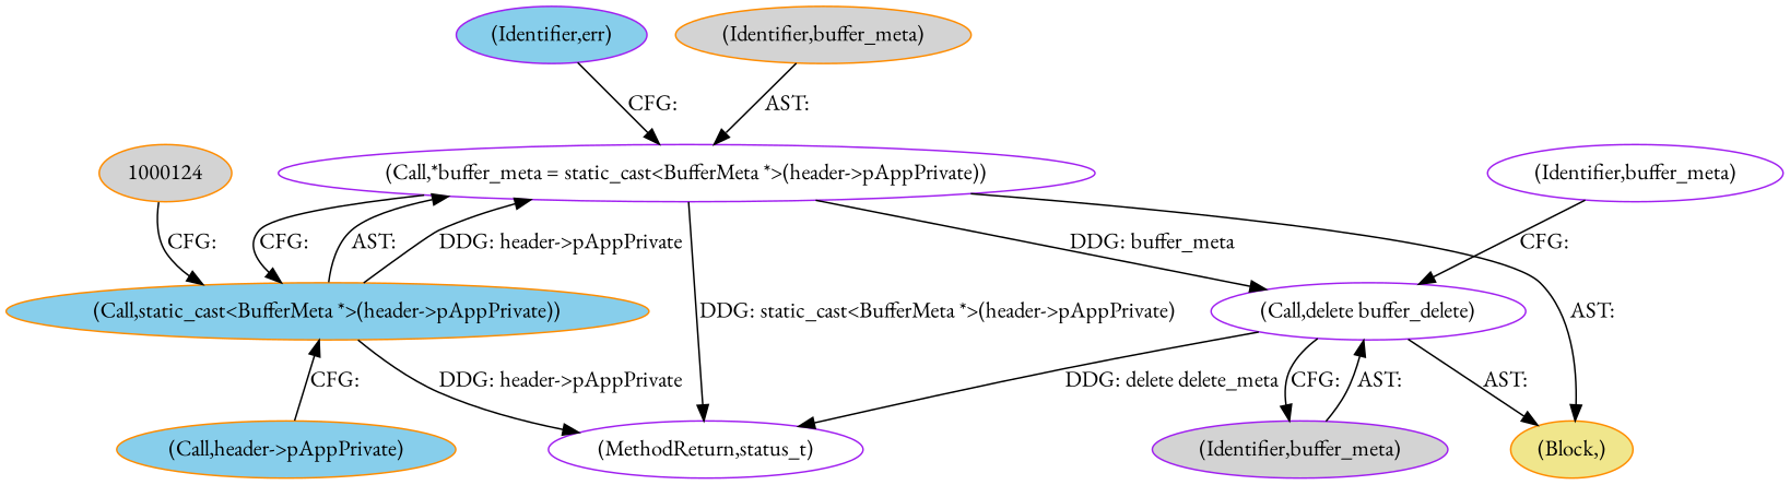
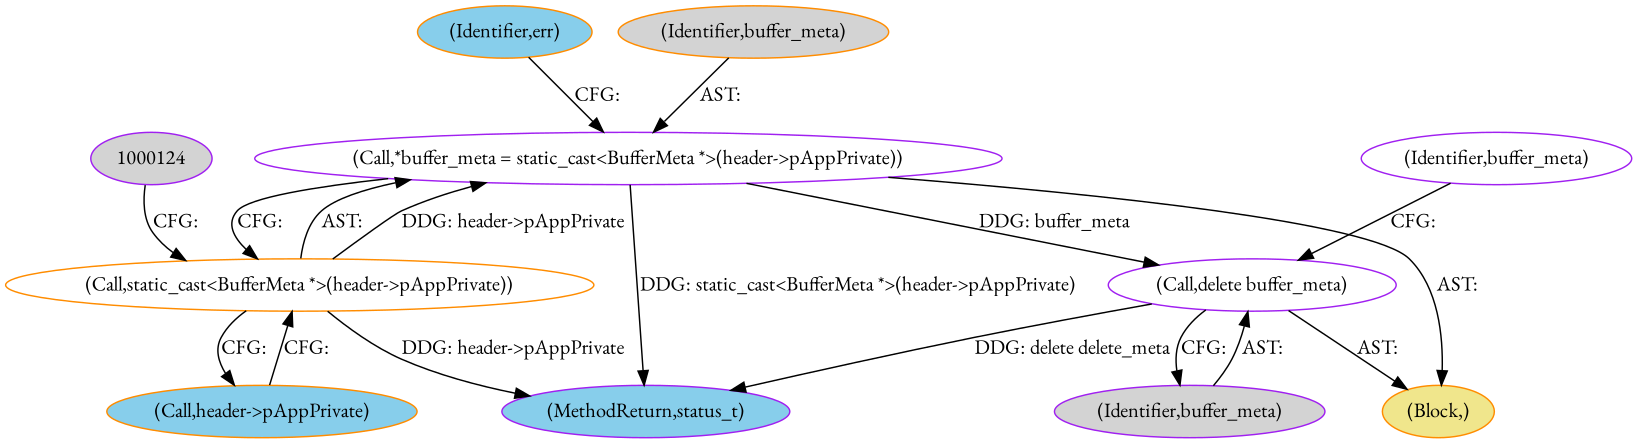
  digraph {
    fontname="EB Garamond"
    node [color=purple fillcolor=white fontname="EB Garamond" style=filled]
    edge [fontname="EB Garamond"]
-   n1 [label="(Call,delete buffer_delete)"]
-   n2 [label="(MethodReturn,status_t)"]
+   n1 [label="(Call,delete buffer_meta)"]
+   n2 [fillcolor=skyblue label="(MethodReturn,status_t)"]
    n3 [fillcolor=lightgrey label="(Identifier,buffer_meta)"]
    n4 [color=darkorange fillcolor=khaki label="(Block,)"]
    n5 [label="(Call,*buffer_meta = static_cast<BufferMeta *>(header->pAppPrivate))"]
-   n6 [color=darkorange fillcolor=skyblue label="(Call,static_cast<BufferMeta *>(header->pAppPrivate))"]
+   n6 [color=darkorange label="(Call,static_cast<BufferMeta *>(header->pAppPrivate))"]
    n7 [color=darkorange fillcolor=skyblue label="(Call,header->pAppPrivate)"]
-   n8 [fillcolor=skyblue label="(Identifier,err)"]
+   n8 [color=darkorange fillcolor=skyblue label="(Identifier,err)"]
    n9 [label="(Identifier,buffer_meta)"]
    n10 [color=darkorange fillcolor=lightgrey label="(Identifier,buffer_meta)"]
-   1000124 [color=darkorange fillcolor=lightgrey]
+   1000124 [fillcolor=lightgrey]
    n1 -> n2 [label="DDG: delete delete_meta"]
    n1 -> n3 [label="CFG: "]
    n1 -> n4 [label="AST: "]
    n3 -> n1 [label="AST: "]
    n5 -> n1 [label="DDG: buffer_meta"]
    n5 -> n2 [label="DDG: static_cast<BufferMeta *>(header->pAppPrivate)"]
    n5 -> n4 [label="AST: "]
    n5 -> n6 [label="CFG: "]
    n6 -> n2 [label="DDG: header->pAppPrivate"]
    n6 -> n5 [label="AST: "]
    n6 -> n5 [label="DDG: header->pAppPrivate"]
+   n6 -> n7 [label="CFG: "]
    n7 -> n6 [label="CFG: "]
    n8 -> n5 [label="CFG: "]
    n9 -> n1 [label="CFG: "]
    n10 -> n5 [label="AST: "]
    1000124 -> n6 [label="CFG: "]
  }
